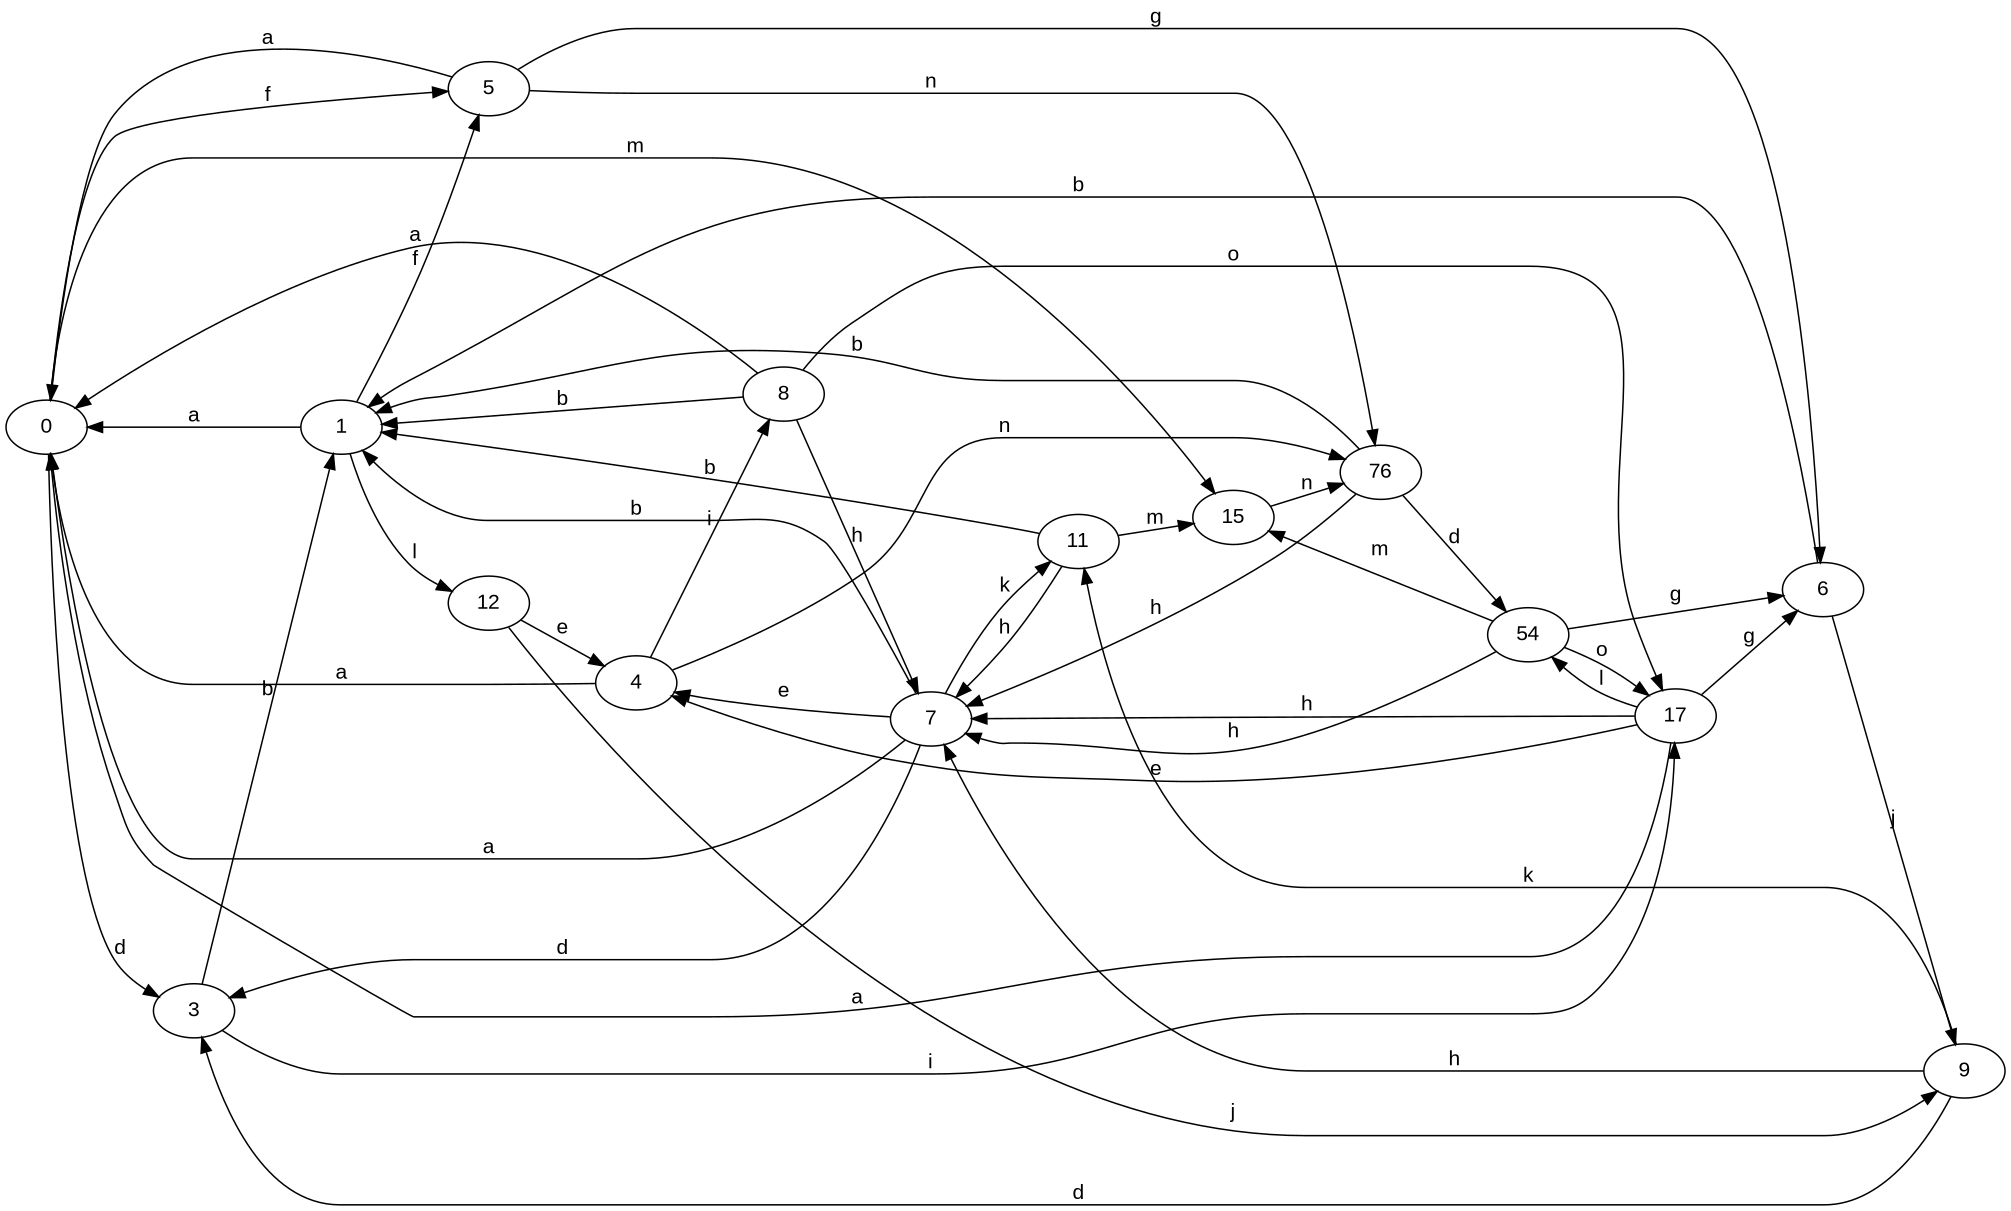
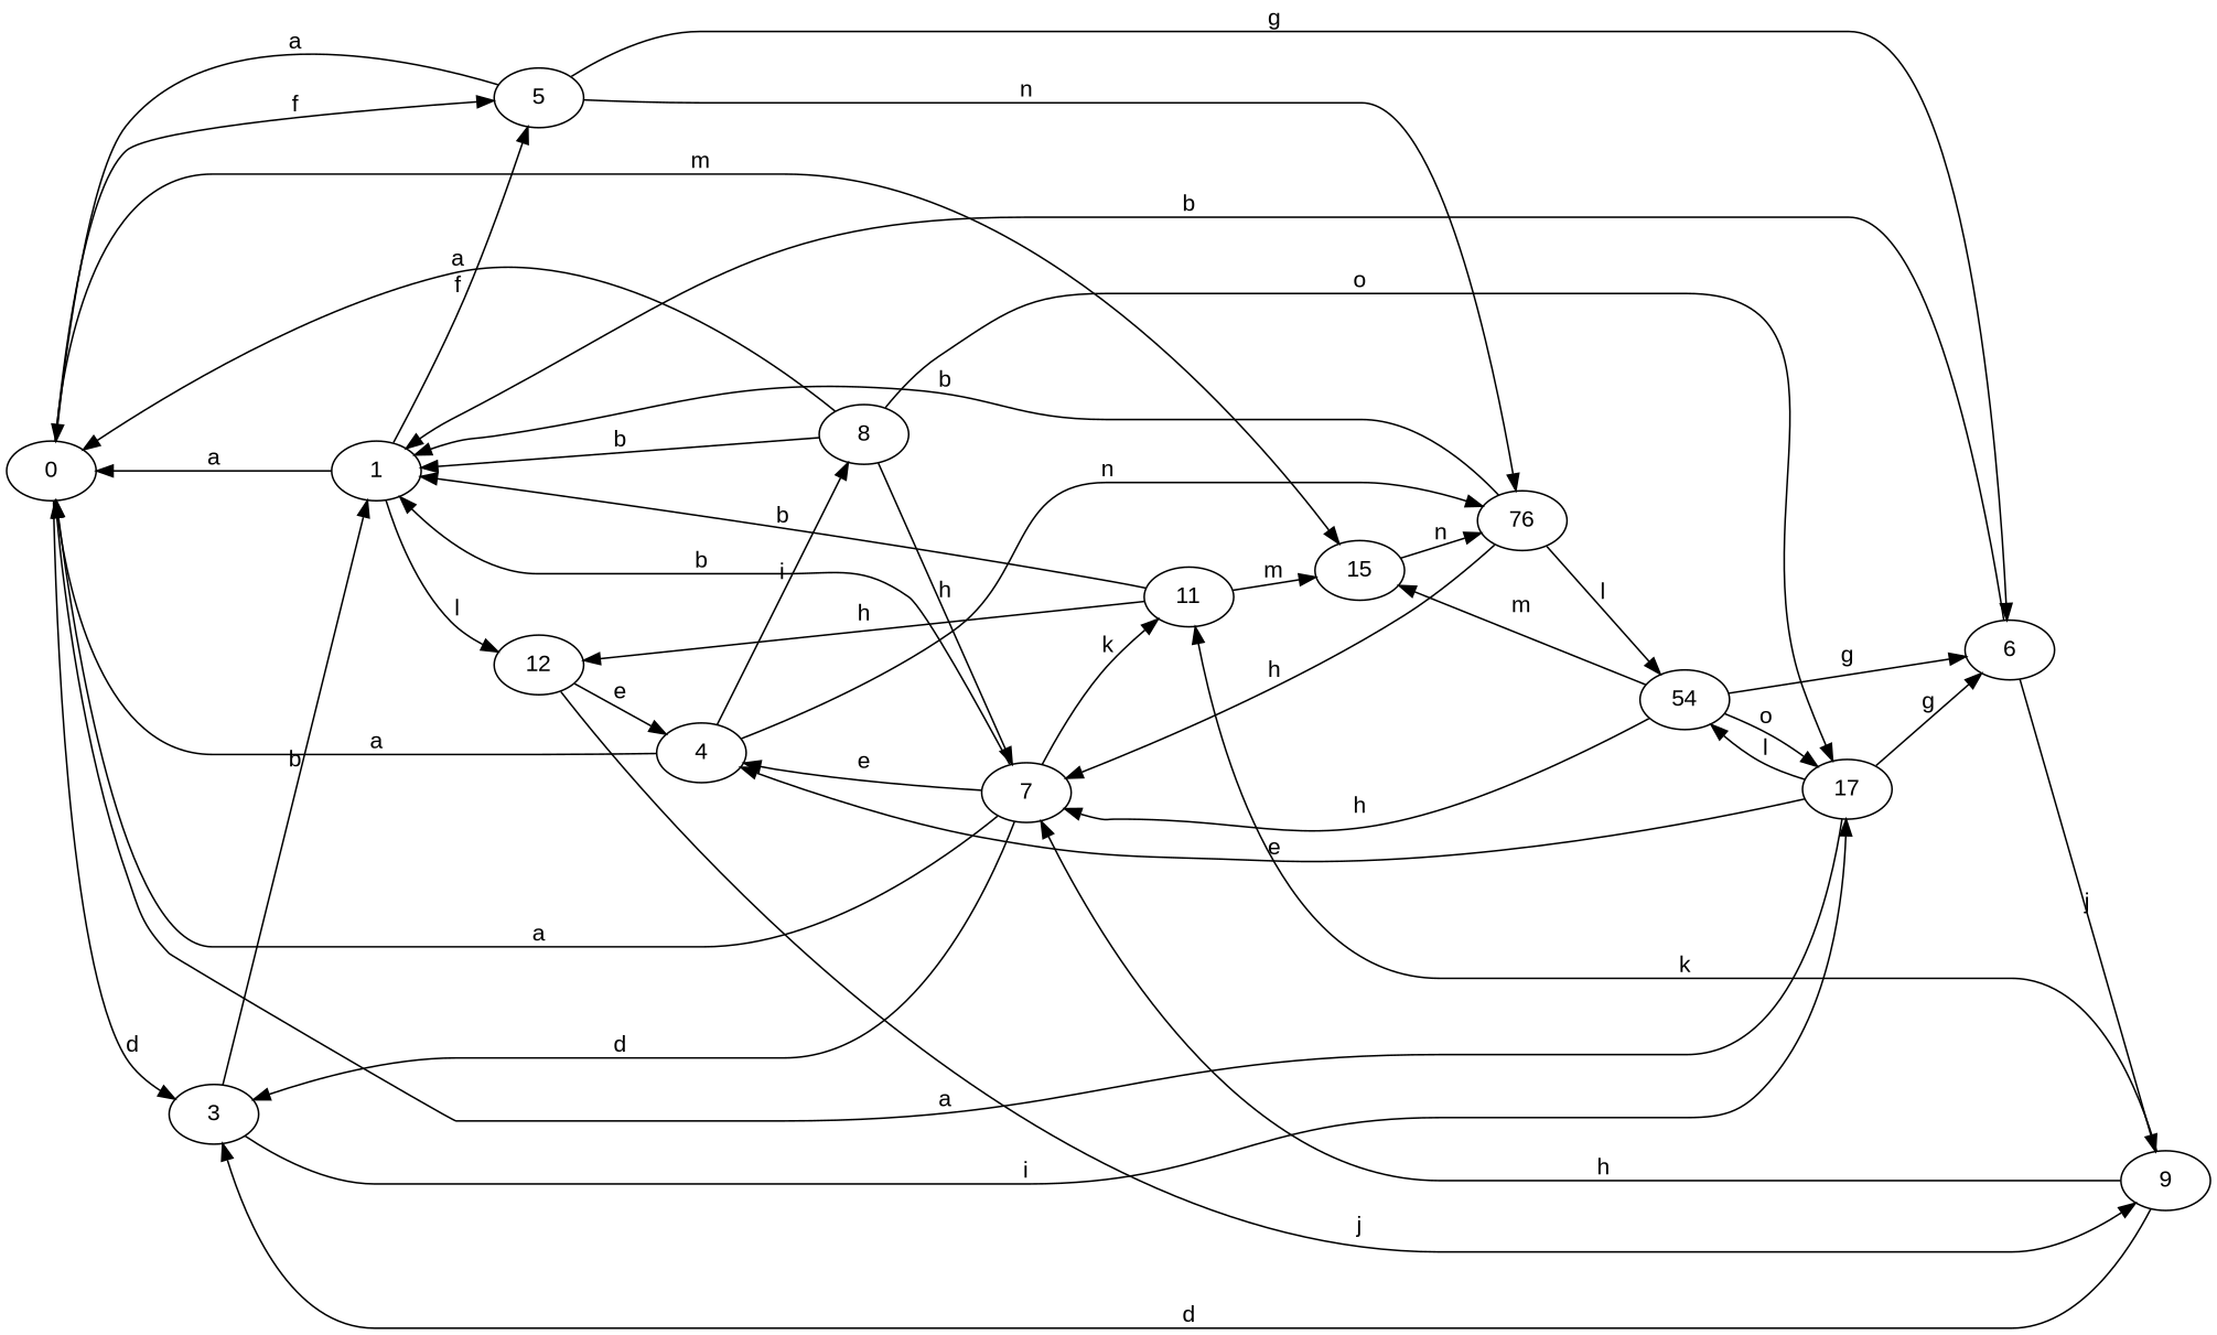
  strict digraph {
    fontname="Liberation Sans"
    rankdir=LR
    node [fontname="Liberation Sans"]
    edge [fontname="Liberation Sans"]
    0
    3
    5
    15
    1
    17
    n7 [label=76]
    6
    12
    4
    9
    8
    7
    n14 [label=54]
    11
    0 -> 3 [label=d]
    0 -> 5 [label=f]
    0 -> 15 [label=m]
    3 -> 1 [label=b]
    3 -> 17 [label=i]
    5 -> 0 [label=a]
    5 -> n7 [label=n]
    5 -> 6 [label=g]
    15 -> n7 [label=n]
    1 -> 0 [label=a]
    1 -> 5 [label=f]
    1 -> 12 [label=l]
    17 -> 0 [label=a]
    17 -> 6 [label=g]
    17 -> 4 [label=e]
-   17 -> 7 [label=h]
    17 -> n14 [label=l]
    n7 -> 1 [label=b]
    n7 -> 7 [label=h]
-   n7 -> n14 [label=d]
+   n7 -> n14 [label=l]
    6 -> 1 [label=b]
    6 -> 9 [label=j]
    12 -> 4 [label=e]
    12 -> 9 [label=j]
    4 -> 0 [label=a]
    4 -> n7 [label=n]
    4 -> 8 [label=i]
    9 -> 3 [label=d]
    9 -> 7 [label=h]
    9 -> 11 [label=k]
    8 -> 0 [label=a]
    8 -> 1 [label=b]
    8 -> 17 [label=o]
    8 -> 7 [label=h]
    7 -> 0 [label=a]
    7 -> 3 [label=d]
    7 -> 1 [label=b]
    7 -> 4 [label=e]
    7 -> 11 [label=k]
    n14 -> 15 [label=m]
    n14 -> 17 [label=o]
    n14 -> 6 [label=g]
    n14 -> 7 [label=h]
    11 -> 15 [label=m]
    11 -> 1 [label=b]
-   11 -> 7 [label=h]
+   11 -> 12 [label=h]
  }
